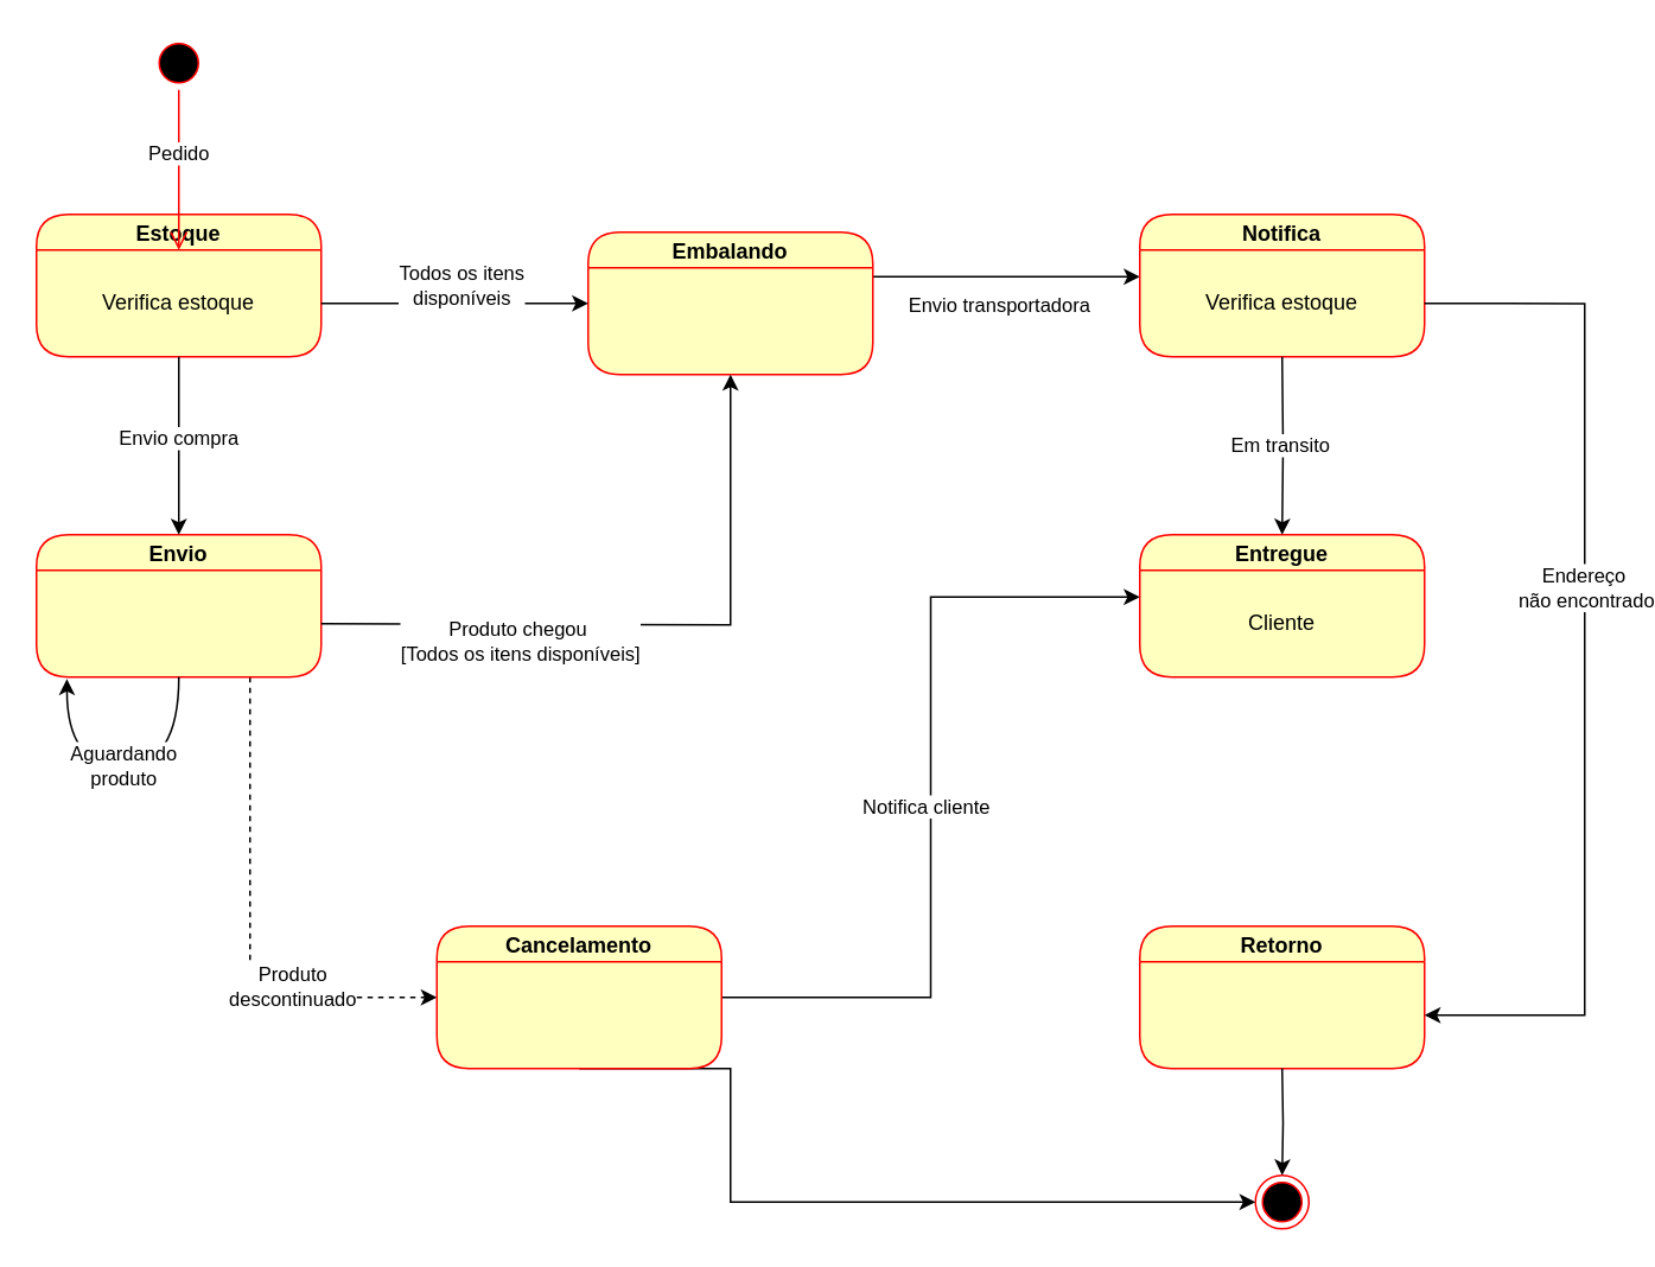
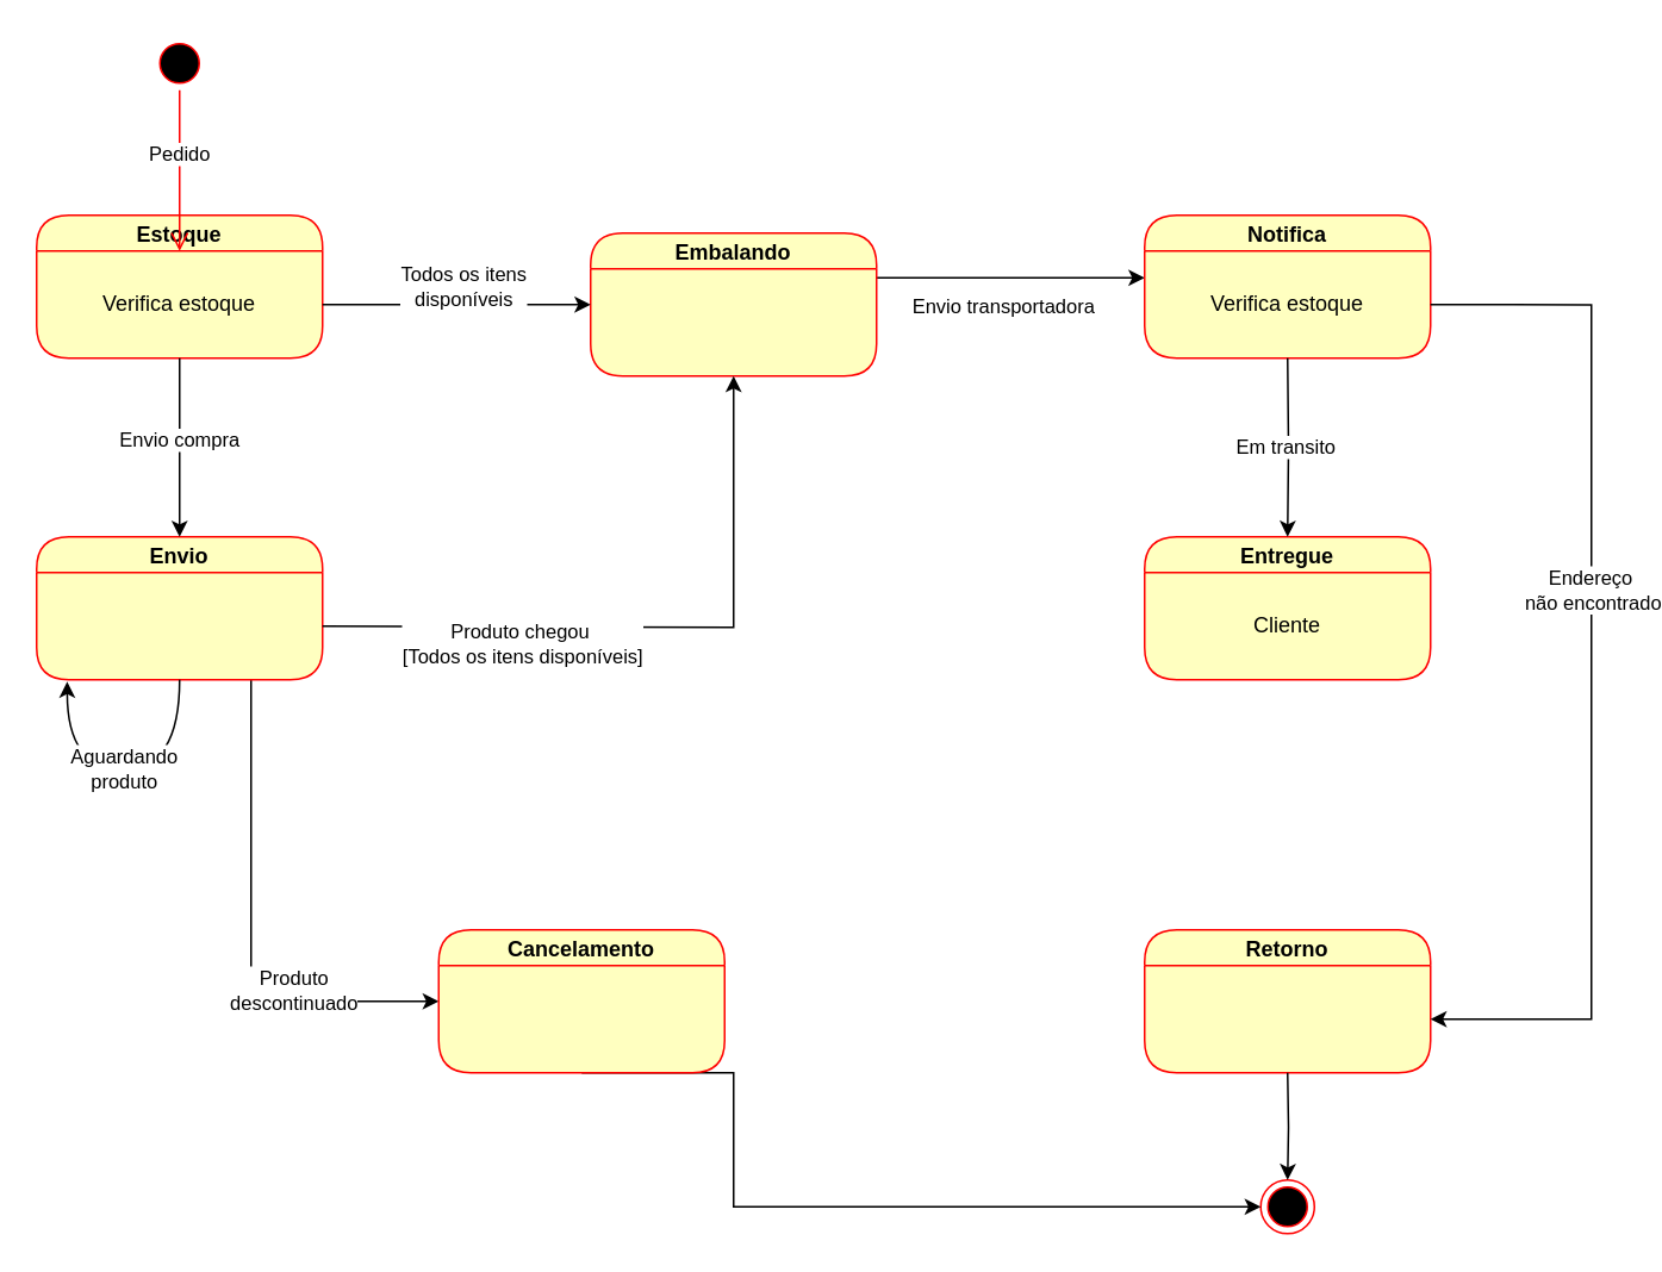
  <mxCell id="0" />
  <mxCell id="1" parent="0" />
  <mxCell id="2" value="Estoque" style="swimlane;fontStyle=1;align=center;verticalAlign=middle;childLayout=stackLayout;horizontal=1;startSize=20;horizontalStack=0;resizeParent=0;resizeLast=1;container=0;fontColor=#000000;collapsible=0;rounded=1;arcSize=30;strokeColor=#ff0000;fillColor=#ffffc0;swimlaneFillColor=#ffffc0;dropTarget=0;" parent="1" vertex="1"><mxGeometry x="20" y="120" width="160" height="80" as="geometry" /></mxCell>
  <mxCell id="3" value="Verifica estoque" style="text;html=1;strokeColor=none;fillColor=none;align=center;verticalAlign=middle;spacingLeft=4;spacingRight=4;whiteSpace=wrap;overflow=hidden;rotatable=0;fontColor=#000000;" parent="2" vertex="1"><mxGeometry y="20" width="160" height="60" as="geometry" /></mxCell>
  <mxCell id="4" value="" style="ellipse;html=1;shape=startState;fillColor=#000000;strokeColor=#ff0000;" parent="1" vertex="1"><mxGeometry x="85" y="20" width="30" height="30" as="geometry" /></mxCell>
  <mxCell id="5" value="Pedido" style="edgeStyle=orthogonalEdgeStyle;html=1;verticalAlign=bottom;endArrow=open;endSize=8;strokeColor=#ff0000;rounded=0;" parent="1" source="4" edge="1"><mxGeometry relative="1" as="geometry"><mxPoint x="100" y="140" as="targetPoint" /></mxGeometry></mxCell>
- <mxCell id="6" style="edgeStyle=orthogonalEdgeStyle;rounded=0;orthogonalLoop=1;jettySize=auto;html=1;entryX=0;entryY=0.5;entryDx=0;entryDy=0;exitX=0.75;exitY=1;exitDx=0;exitDy=0;dashed=1;" parent="1" source="8" target="32" edge="1"><mxGeometry relative="1" as="geometry" /></mxCell>
+ <mxCell id="6" style="edgeStyle=orthogonalEdgeStyle;rounded=0;orthogonalLoop=1;jettySize=auto;html=1;entryX=0;entryY=0.5;entryDx=0;entryDy=0;exitX=0.75;exitY=1;exitDx=0;exitDy=0;" parent="1" source="8" target="32" edge="1"><mxGeometry relative="1" as="geometry" /></mxCell>
  <mxCell id="7" value="Produto&lt;div&gt;descontinuado&lt;/div&gt;" style="edgeLabel;html=1;align=center;verticalAlign=middle;resizable=0;points=[];" parent="6" vertex="1" connectable="0"><mxGeometry x="0.229" y="-2" relative="1" as="geometry"><mxPoint x="25" y="-2" as="offset" /></mxGeometry></mxCell>
  <mxCell id="8" value="Envio" style="swimlane;fontStyle=1;align=center;verticalAlign=middle;childLayout=stackLayout;horizontal=1;startSize=20;horizontalStack=0;resizeParent=0;resizeLast=1;container=0;fontColor=#000000;collapsible=0;rounded=1;arcSize=30;strokeColor=#ff0000;fillColor=#ffffc0;swimlaneFillColor=#ffffc0;dropTarget=0;" parent="1" vertex="1"><mxGeometry x="20" y="300" width="160" height="80" as="geometry" /></mxCell>
  <mxCell id="9" value="Aguardando&lt;div&gt;produto&lt;/div&gt;" style="edgeStyle=orthogonalEdgeStyle;rounded=0;orthogonalLoop=1;jettySize=auto;html=1;entryX=0.107;entryY=1.018;entryDx=0;entryDy=0;entryPerimeter=0;curved=1;exitX=0.5;exitY=1;exitDx=0;exitDy=0;" parent="8" edge="1"><mxGeometry relative="1" as="geometry"><mxPoint x="80.0" y="80" as="sourcePoint" /><mxPoint x="17.12" y="81.08" as="targetPoint" /><Array as="points"><mxPoint x="80" y="130" /><mxPoint x="17" y="130" /></Array></mxGeometry></mxCell>
  <mxCell id="10" style="edgeStyle=orthogonalEdgeStyle;rounded=0;orthogonalLoop=1;jettySize=auto;html=1;entryX=0.5;entryY=0;entryDx=0;entryDy=0;" parent="1" source="3" target="8" edge="1"><mxGeometry relative="1" as="geometry" /></mxCell>
  <mxCell id="11" value="Envio compra" style="edgeLabel;html=1;align=center;verticalAlign=middle;resizable=0;points=[];" parent="10" vertex="1" connectable="0"><mxGeometry x="-0.096" y="-1" relative="1" as="geometry"><mxPoint as="offset" /></mxGeometry></mxCell>
  <mxCell id="12" style="edgeStyle=orthogonalEdgeStyle;rounded=0;orthogonalLoop=1;jettySize=auto;html=1;entryX=0;entryY=0.25;entryDx=0;entryDy=0;" parent="1" edge="1"><mxGeometry relative="1" as="geometry"><mxPoint x="470" y="155" as="sourcePoint" /><mxPoint x="640" y="155" as="targetPoint" /></mxGeometry></mxCell>
  <mxCell id="13" value="Envio transportadora" style="edgeLabel;html=1;align=center;verticalAlign=middle;resizable=0;points=[];" parent="12" vertex="1" connectable="0"><mxGeometry x="-0.075" y="4" relative="1" as="geometry"><mxPoint x="11" y="19" as="offset" /></mxGeometry></mxCell>
  <mxCell id="14" value="Embalando" style="swimlane;fontStyle=1;align=center;verticalAlign=middle;childLayout=stackLayout;horizontal=1;startSize=20;horizontalStack=0;resizeParent=0;resizeLast=1;container=0;fontColor=#000000;collapsible=0;rounded=1;arcSize=30;strokeColor=#ff0000;fillColor=#ffffc0;swimlaneFillColor=#ffffc0;dropTarget=0;" parent="1" vertex="1"><mxGeometry x="330" y="130" width="160" height="80" as="geometry" /></mxCell>
  <mxCell id="15" value="Produto chegou&amp;nbsp;&lt;div&gt;[Todos os itens disponíveis]&lt;/div&gt;" style="edgeStyle=orthogonalEdgeStyle;rounded=0;orthogonalLoop=1;jettySize=auto;html=1;entryX=0.5;entryY=1;entryDx=0;entryDy=0;" parent="1" target="14" edge="1"><mxGeometry x="-0.39" y="-10" relative="1" as="geometry"><mxPoint x="390" y="190" as="targetPoint" /><mxPoint x="180" y="350.053" as="sourcePoint" /><mxPoint x="-1" as="offset" /></mxGeometry></mxCell>
  <mxCell id="16" value="Todos os itens&lt;div&gt;disponíveis&lt;/div&gt;" style="edgeStyle=orthogonalEdgeStyle;rounded=0;orthogonalLoop=1;jettySize=auto;html=1;entryX=0;entryY=0.5;entryDx=0;entryDy=0;" parent="1" source="3" target="14" edge="1"><mxGeometry x="0.053" y="10" relative="1" as="geometry"><mxPoint x="370" y="170" as="targetPoint" /><mxPoint as="offset" /></mxGeometry></mxCell>
  <mxCell id="17" value="Notifica" style="swimlane;fontStyle=1;align=center;verticalAlign=middle;childLayout=stackLayout;horizontal=1;startSize=20;horizontalStack=0;resizeParent=0;resizeLast=1;container=0;fontColor=#000000;collapsible=0;rounded=1;arcSize=30;strokeColor=#ff0000;fillColor=#ffffc0;swimlaneFillColor=#ffffc0;dropTarget=0;" parent="1" vertex="1"><mxGeometry x="640" y="120" width="160" height="80" as="geometry" /></mxCell>
  <mxCell id="18" value="Verifica estoque" style="text;html=1;strokeColor=none;fillColor=none;align=center;verticalAlign=middle;spacingLeft=4;spacingRight=4;whiteSpace=wrap;overflow=hidden;rotatable=0;fontColor=#000000;" parent="17" vertex="1"><mxGeometry y="20" width="160" height="60" as="geometry" /></mxCell>
  <mxCell id="19" value="Entregue" style="swimlane;fontStyle=1;align=center;verticalAlign=middle;childLayout=stackLayout;horizontal=1;startSize=20;horizontalStack=0;resizeParent=0;resizeLast=1;container=0;fontColor=#000000;collapsible=0;rounded=1;arcSize=30;strokeColor=#ff0000;fillColor=#ffffc0;swimlaneFillColor=#ffffc0;dropTarget=0;" parent="1" vertex="1"><mxGeometry x="640" y="300" width="160" height="80" as="geometry" /></mxCell>
  <mxCell id="20" value="Cliente" style="text;html=1;strokeColor=none;fillColor=none;align=center;verticalAlign=middle;spacingLeft=4;spacingRight=4;whiteSpace=wrap;overflow=hidden;rotatable=0;fontColor=#000000;" parent="19" vertex="1"><mxGeometry y="20" width="160" height="60" as="geometry" /></mxCell>
  <mxCell id="21" value="Verifica estoque" style="text;html=1;strokeColor=none;fillColor=none;align=center;verticalAlign=middle;spacingLeft=4;spacingRight=4;whiteSpace=wrap;overflow=hidden;rotatable=0;fontColor=#000000;" parent="19" vertex="1"><mxGeometry y="80" width="160" as="geometry" /></mxCell>
  <mxCell id="22" value="Retorno" style="swimlane;fontStyle=1;align=center;verticalAlign=middle;childLayout=stackLayout;horizontal=1;startSize=20;horizontalStack=0;resizeParent=0;resizeLast=1;container=0;fontColor=#000000;collapsible=0;rounded=1;arcSize=30;strokeColor=#ff0000;fillColor=#ffffc0;swimlaneFillColor=#ffffc0;dropTarget=0;" parent="1" vertex="1"><mxGeometry x="640" y="520" width="160" height="80" as="geometry" /></mxCell>
  <mxCell id="23" style="edgeStyle=orthogonalEdgeStyle;rounded=0;orthogonalLoop=1;jettySize=auto;html=1;entryX=0.5;entryY=0;entryDx=0;entryDy=0;" parent="1" target="19" edge="1"><mxGeometry relative="1" as="geometry"><mxPoint x="720" y="200" as="sourcePoint" /></mxGeometry></mxCell>
  <mxCell id="24" value="Em transito" style="edgeLabel;html=1;align=center;verticalAlign=middle;resizable=0;points=[];" parent="23" vertex="1" connectable="0"><mxGeometry x="-0.024" y="-2" relative="1" as="geometry"><mxPoint as="offset" /></mxGeometry></mxCell>
  <mxCell id="25" style="edgeStyle=orthogonalEdgeStyle;rounded=0;orthogonalLoop=1;jettySize=auto;html=1;entryX=1;entryY=0.5;entryDx=0;entryDy=0;" parent="1" edge="1"><mxGeometry relative="1" as="geometry"><mxPoint x="800" y="170.053" as="sourcePoint" /><mxPoint x="800" y="570" as="targetPoint" /><Array as="points"><mxPoint x="890" y="170" /><mxPoint x="890" y="570" /></Array></mxGeometry></mxCell>
  <mxCell id="26" value="Endereço&amp;nbsp;&lt;div&gt;não encontrado&lt;/div&gt;" style="edgeLabel;html=1;align=center;verticalAlign=middle;resizable=0;points=[];" parent="25" vertex="1" connectable="0"><mxGeometry x="-0.14" relative="1" as="geometry"><mxPoint as="offset" /></mxGeometry></mxCell>
  <mxCell id="27" value="" style="ellipse;html=1;shape=endState;fillColor=#000000;strokeColor=#ff0000;" parent="1" vertex="1"><mxGeometry x="705" y="660" width="30" height="30" as="geometry" /></mxCell>
  <mxCell id="28" style="edgeStyle=orthogonalEdgeStyle;rounded=0;orthogonalLoop=1;jettySize=auto;html=1;entryX=0.5;entryY=0;entryDx=0;entryDy=0;" parent="1" target="27" edge="1"><mxGeometry relative="1" as="geometry"><mxPoint x="720" y="600" as="sourcePoint" /></mxGeometry></mxCell>
- <mxCell id="29" style="edgeStyle=orthogonalEdgeStyle;rounded=0;orthogonalLoop=1;jettySize=auto;html=1;entryX=0;entryY=0.25;entryDx=0;entryDy=0;" parent="1" source="32" target="20" edge="1"><mxGeometry relative="1" as="geometry" /></mxCell>
- <mxCell id="30" value="Notifica cliente" style="edgeLabel;html=1;align=center;verticalAlign=middle;resizable=0;points=[];" parent="29" vertex="1" connectable="0"><mxGeometry x="-0.02" y="3" relative="1" as="geometry"><mxPoint as="offset" /></mxGeometry></mxCell>
  <mxCell id="31" style="edgeStyle=orthogonalEdgeStyle;rounded=0;orthogonalLoop=1;jettySize=auto;html=1;entryX=0;entryY=0.5;entryDx=0;entryDy=0;exitX=0.5;exitY=1;exitDx=0;exitDy=0;" parent="1" source="32" target="27" edge="1"><mxGeometry relative="1" as="geometry"><Array as="points"><mxPoint x="410" y="675" /></Array></mxGeometry></mxCell>
  <mxCell id="32" value="Cancelamento" style="swimlane;fontStyle=1;align=center;verticalAlign=middle;childLayout=stackLayout;horizontal=1;startSize=20;horizontalStack=0;resizeParent=0;resizeLast=1;container=0;fontColor=#000000;collapsible=0;rounded=1;arcSize=30;strokeColor=#ff0000;fillColor=#ffffc0;swimlaneFillColor=#ffffc0;dropTarget=0;" parent="1" vertex="1"><mxGeometry x="245" y="520" width="160" height="80" as="geometry" /></mxCell>
